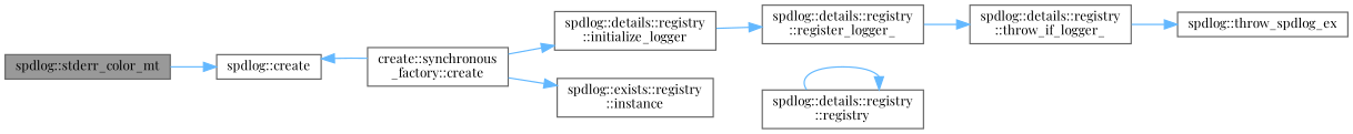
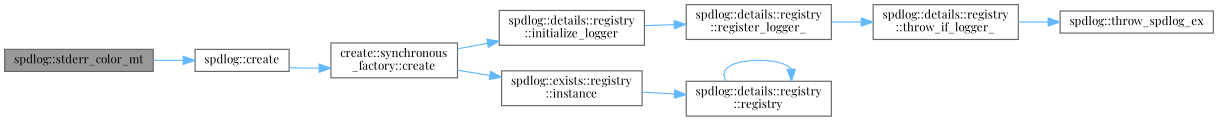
  digraph {
    fontname="Playfair Display"
    rankdir=LR
    node [color=grey40 fillcolor=white fontname="Playfair Display" fontsize=10 shape=box style=filled]
    edge [color=steelblue1 fontname="Playfair Display" fontsize=10 labelfontname=Helvetica labelfontsize=10 style=solid]
    n1 [color=gray40 fillcolor=grey60 fontcolor=black height=0.2 label="spdlog::stderr_color_mt" width=0.4]
    n2 [height=0.2 label="spdlog::create" width=0.4]
    n3 [height=0.2 label="create::synchronous\l_factory::create" width=0.4]
    n4 [height=0.2 label="spdlog::details::registry\l::initialize_logger" width=0.4]
    n5 [height=0.2 label="spdlog::exists::registry\l::instance" width=0.4]
    n6 [height=0.2 label="spdlog::details::registry\l::register_logger_" width=0.4]
    n7 [height=0.2 label="spdlog::details::registry\l::registry" width=0.4]
    n8 [height=0.2 label="spdlog::details::registry\l::throw_if_logger_" width=0.4]
    n9 [height=0.2 label="spdlog::throw_spdlog_ex" width=0.4]
    n1 -> n2
-   n3 -> n2
+   n2 -> n3
    n3 -> n4
    n3 -> n5
    n4 -> n6
+   n5 -> n7
    n6 -> n8
    n7 -> n7
    n8 -> n9
  }
